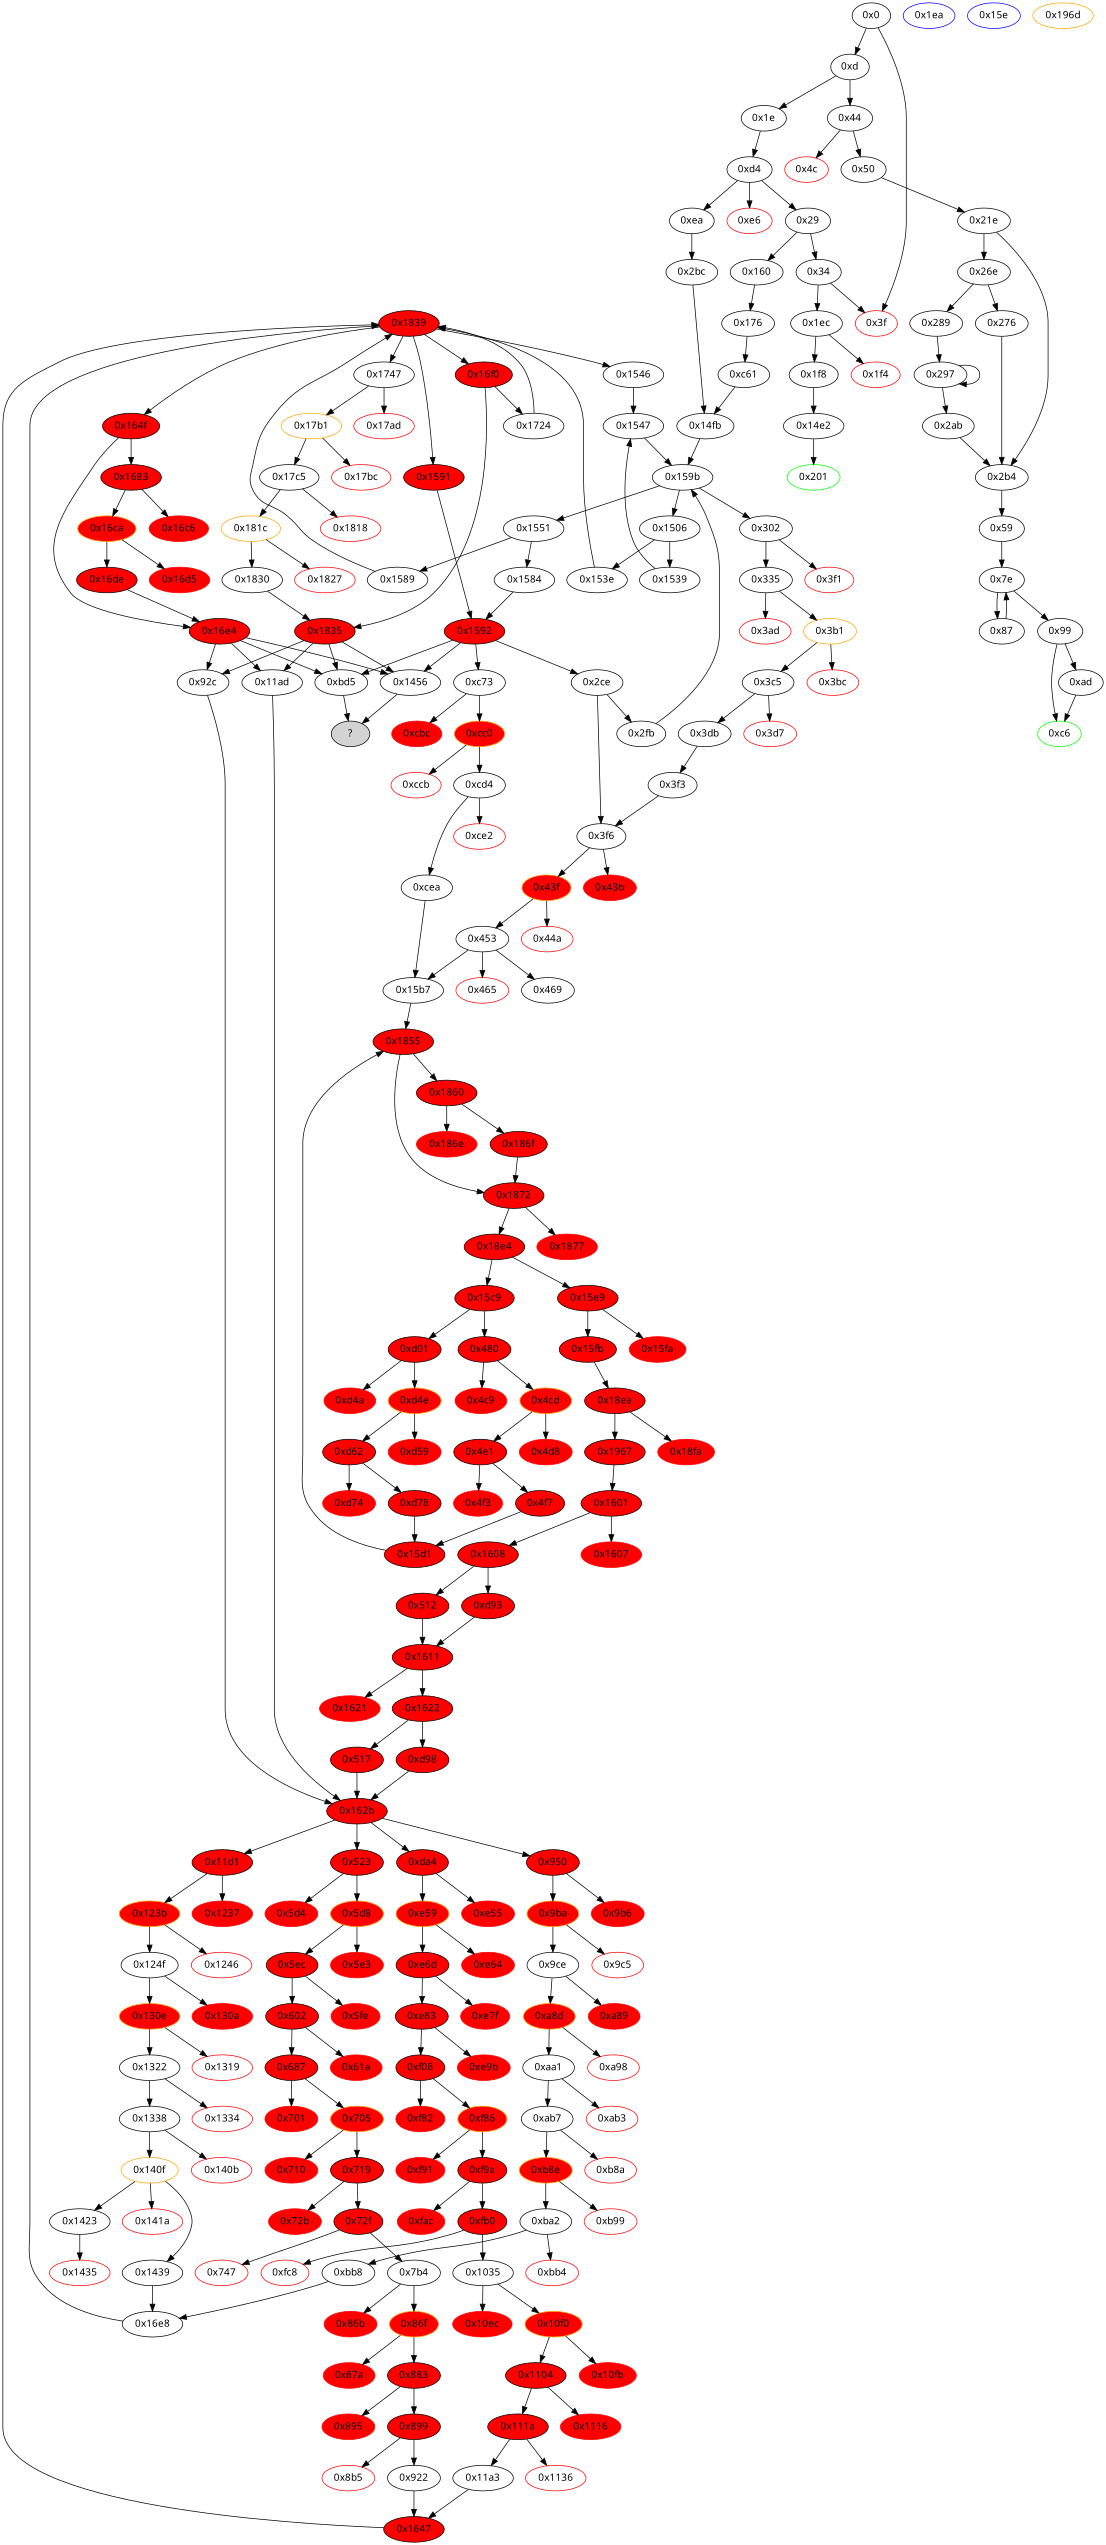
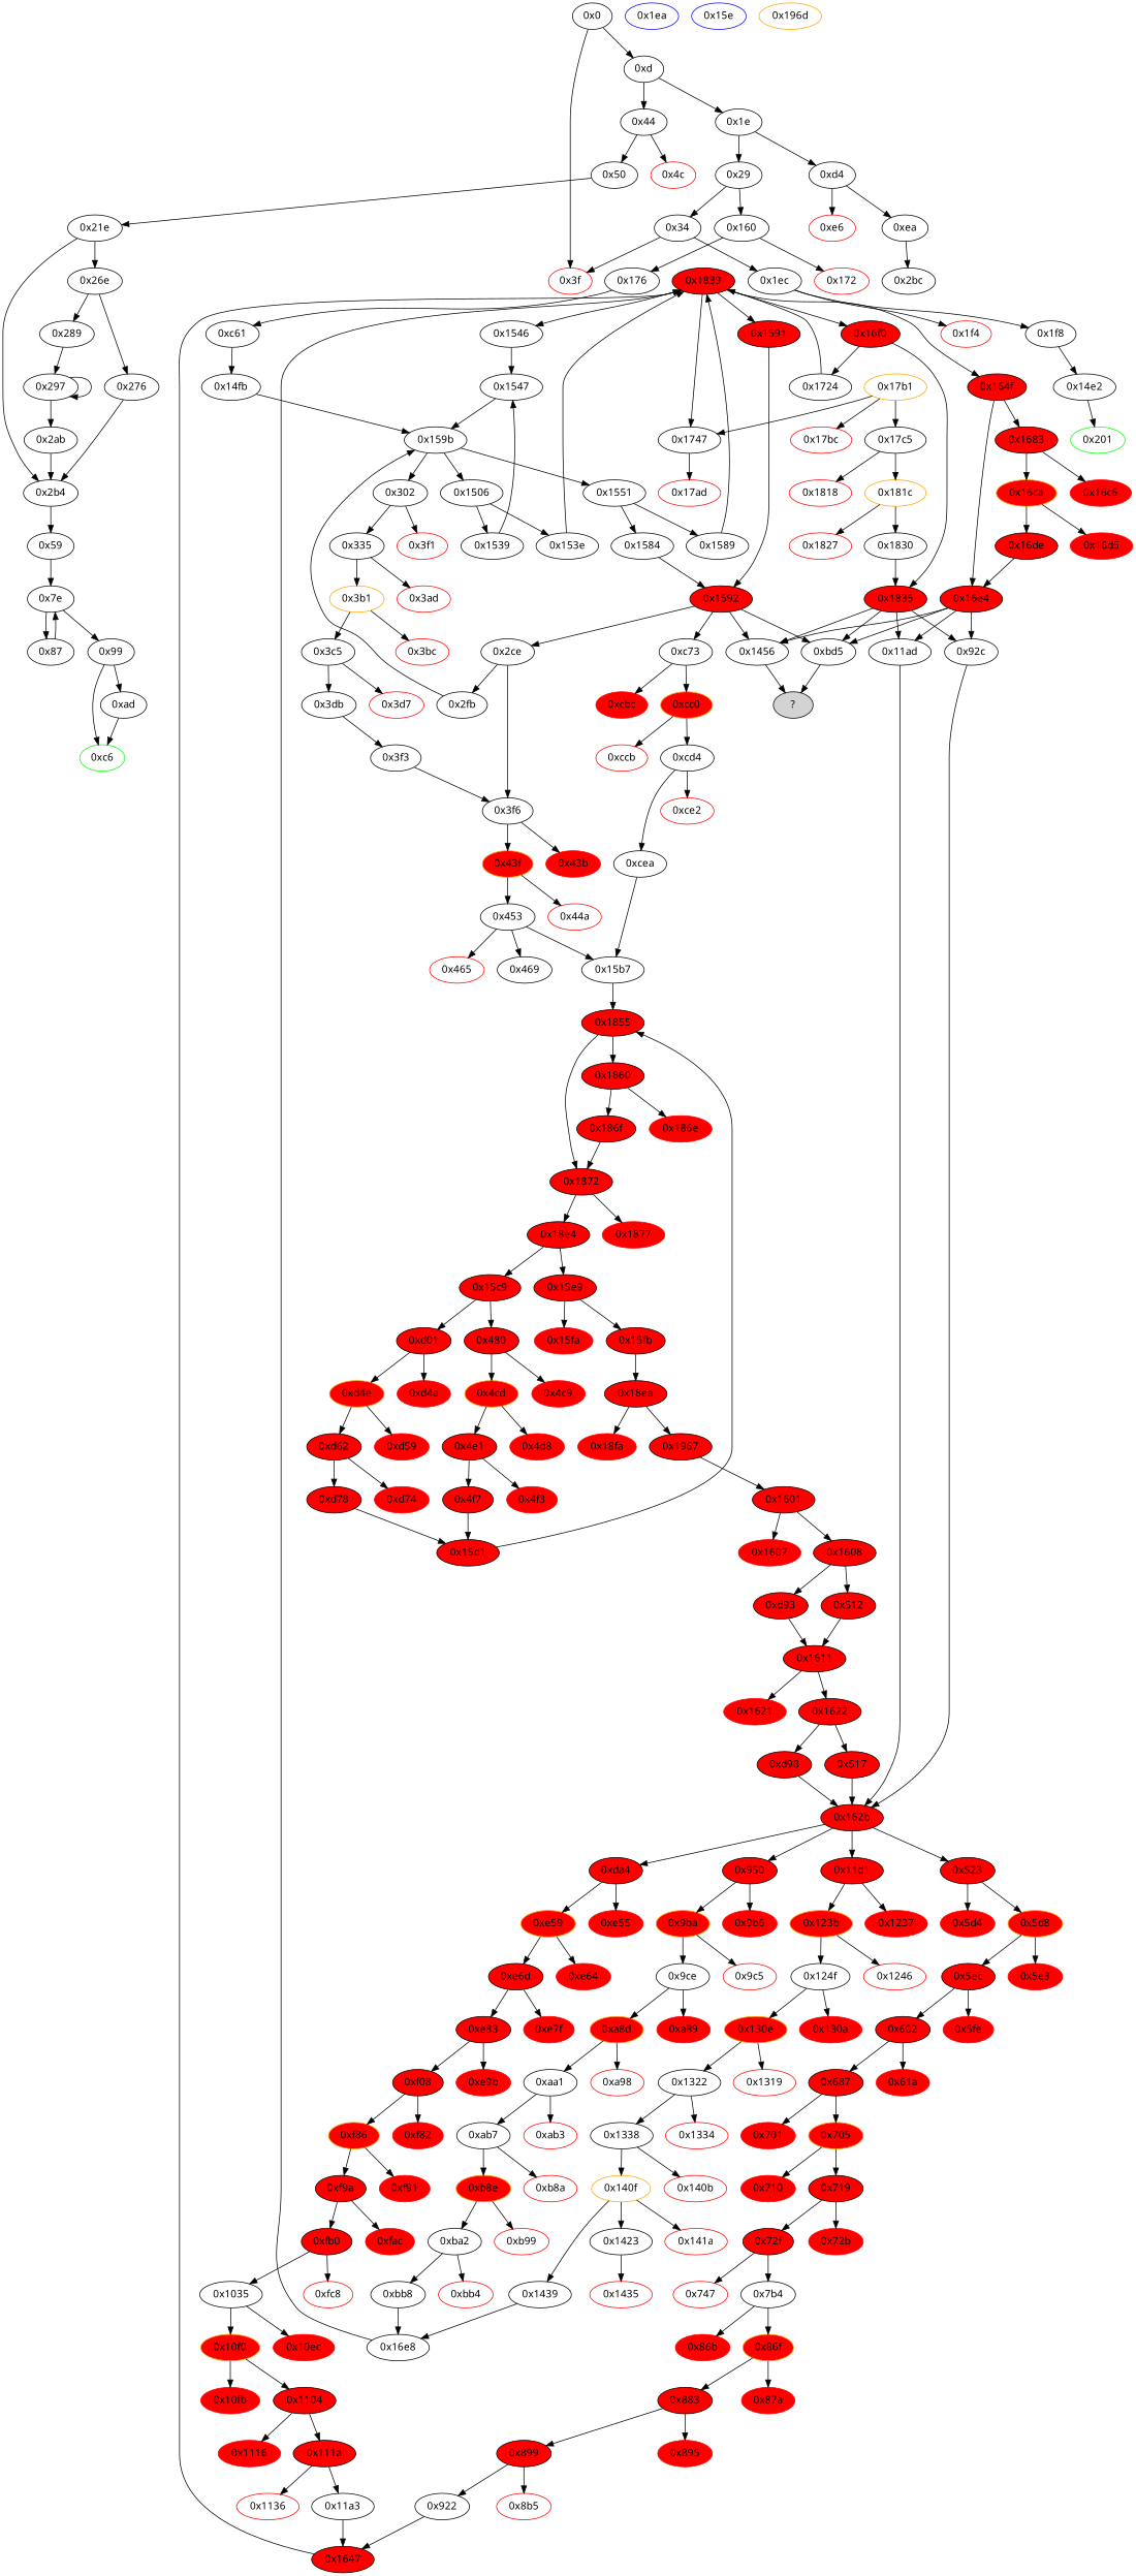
  digraph {
    fontname="Noto Sans"
    node [fillcolor=white fontname="Noto Sans" style=filled]
    edge [fontname="Noto Sans"]
    "0x1839" [fillcolor=red]
    "0x16e8"
    "0x164f" [fillcolor=red]
    "0x1546"
    "0x1747"
    "0x16f0" [fillcolor=red]
    "0x1591" [fillcolor=red]
    "0x162b" [fillcolor=red]
    "0x92c"
    "0x950" [fillcolor=red]
    "0x523" [fillcolor=red]
    "0xda4" [fillcolor=red]
    "0x11d1" [fillcolor=red]
    "0xf82" [color=red fillcolor=red]
    "0xe6d" [fillcolor=red]
    "0xe83" [fillcolor=red]
    "0xe7f" [color=red fillcolor=red]
    "0xf08" [fillcolor=red]
    "0xe9b" [color=red fillcolor=red]
    "0x1683" [fillcolor=red]
    "0x16ca" [color=orange fillcolor=red]
    "0x16c6" [color=red fillcolor=red]
    "0x16d5" [color=red fillcolor=red]
    "0x16de" [fillcolor=red]
    "0x130e" [color=orange fillcolor=red]
    "0x124f"
    "0x130a" [color=red fillcolor=red]
    "0x1322"
    "0x1319" [color=red]
    "0x1835" [fillcolor=red]
    "0x11ad"
    "0x1456"
    "0xbd5"
    "?" [fillcolor=""]
    "0x4f7" [fillcolor=red]
    "0x15d1" [fillcolor=red]
    "0x1855" [fillcolor=red]
    "0x895" [color=red fillcolor=red]
    "0x16e4" [fillcolor=red]
    "0x1647" [fillcolor=red]
    "0x922"
    "0x17b1" [color=orange]
    "0x17bc" [color=red]
    "0x17c5"
    "0x1818" [color=red]
    "0x181c" [color=orange]
    "0x9b6" [color=red fillcolor=red]
    "0xb8e" [color=orange fillcolor=red]
    "0xb99" [color=red]
    "0xba2"
    "0xbb4" [color=red]
    "0xbb8"
    "0x1592" [fillcolor=red]
    "0x1584"
    "0xc73"
    "0x2ce"
    "0x4d8" [color=red fillcolor=red]
    "0x8b5" [color=red]
    "0xe64" [color=red fillcolor=red]
    "0x1116" [color=red fillcolor=red]
    "0x747" [color=red]
    "0x5e3" [color=red fillcolor=red]
    "0x1f8"
    "0x14e2"
    "0x201" [color=green]
    "0x1607" [color=red fillcolor=red]
    "0x1338"
    "0x1334" [color=red]
    "0x1860" [fillcolor=red]
    "0x186f" [fillcolor=red]
    "0x186e" [color=red fillcolor=red]
    "0x1872" [fillcolor=red]
    "0x15fb" [fillcolor=red]
    "0x18ea" [fillcolor=red]
    "0x1967" [fillcolor=red]
    "0x18fa" [color=red fillcolor=red]
    "0xd93" [fillcolor=red]
    "0x1611" [fillcolor=red]
    "0x1621" [color=red fillcolor=red]
    "0x1622" [fillcolor=red]
    "0xe59" [color=orange fillcolor=red]
    "0x899" [fillcolor=red]
    "0x883" [fillcolor=red]
    "0x297"
    "0x2ab"
    "0x2b4"
    "0x176"
    "0xc61"
    "0x14fb"
    "0xcc0" [color=orange fillcolor=red]
    "0xccb" [color=red]
    "0xcd4"
    n93 [color=red label="0xce2"]
    "0xcea"
    "0x1237" [color=red fillcolor=red]
    "0x3f3"
    "0x3f6"
    "0x43b" [color=red fillcolor=red]
    "0x43f" [color=orange fillcolor=red]
    "0xcbc" [color=red fillcolor=red]
    "0x159b"
    "0x1506"
    "0x1551"
    "0x302"
    "0x1539"
    "0x153e"
    "0x1589"
    "0x3f1" [color=red]
    "0x335"
    "0x1ea" [color=blue]
    "0x705" [color=orange fillcolor=red]
    "0x710" [color=red fillcolor=red]
    "0x719" [fillcolor=red]
    "0x72b" [color=red fillcolor=red]
    "0x72f" [fillcolor=red]
    "0xfb0" [fillcolor=red]
    "0xfc8" [color=red]
    "0x1035"
    "0x10f0" [color=orange fillcolor=red]
    "0x10ec" [color=red fillcolor=red]
    "0x18e4" [fillcolor=red]
    "0x1877" [color=red fillcolor=red]
    "0x15c9" [fillcolor=red]
    "0x15e9" [fillcolor=red]
    "0x1439"
    "0xf86" [color=orange fillcolor=red]
    "0xf91" [color=red fillcolor=red]
    "0xf9a" [fillcolor=red]
    "0xa89" [color=red fillcolor=red]
    "0x1246" [color=red]
    "0x4e1" [fillcolor=red]
    "0x4f3" [color=red fillcolor=red]
    "0x1547"
    "0x3bc" [color=red]
    "0x21e"
    "0x26e"
    "0x59"
    "0x289"
    "0x276"
    "0xd01" [fillcolor=red]
    "0x480" [fillcolor=red]
    "0xd4a" [color=red fillcolor=red]
    "0xd4e" [color=orange fillcolor=red]
    "0x4cd" [color=orange fillcolor=red]
    "0x4c9" [color=red fillcolor=red]
    "0x2fb"
    "0x17ad" [color=red]
    "0x1724"
    "0x15b7"
    "0x140f" [color=orange]
    "0x140b" [color=red]
    "0x1601" [fillcolor=red]
    "0x1608" [fillcolor=red]
    "0x1827" [color=red]
    "0x3db"
    "0xd74" [color=red fillcolor=red]
    "0x87"
    "0x7e"
    "0x99"
    "0xa98" [color=red]
    "0x9ba" [color=orange fillcolor=red]
    "0x9c5" [color=red]
    "0x9ce"
    "0xa8d" [color=orange fillcolor=red]
    "0x517" [fillcolor=red]
    "0x15fa" [color=red fillcolor=red]
    "0x5fe" [color=red fillcolor=red]
    "0x453"
    "0x44a" [color=red]
    "0x3b1" [color=orange]
    "0x3c5"
    "0x3d7" [color=red]
    "0x3f" [color=red]
    "0x3ad" [color=red]
    "0x1435" [color=red]
    "0xfac" [color=red fillcolor=red]
    "0x160"
+   "0x172" [color=red]
    "0x141a" [color=red]
    "0x1423"
    "0x512" [fillcolor=red]
    "0x44"
    "0x50"
    "0x4c" [color=red]
    "0x10fb" [color=red fillcolor=red]
    "0x5d8" [color=orange fillcolor=red]
    "0x5d4" [color=red fillcolor=red]
    "0x5ec" [fillcolor=red]
    "0xe55" [color=red fillcolor=red]
    "0x123b" [color=orange fillcolor=red]
    "0x61a" [color=red fillcolor=red]
    "0x687" [fillcolor=red]
    "0x701" [color=red fillcolor=red]
    "0x29"
    "0x34"
    "0x1ec"
    "0xd98" [fillcolor=red]
    "0x1f4" [color=red]
    "0x1104" [fillcolor=red]
    "0x111a" [fillcolor=red]
    "0x0"
    "0xd"
    "0x1e"
    "0xd78" [fillcolor=red]
    "0x86f" [color=orange fillcolor=red]
    "0x87a" [color=red fillcolor=red]
    "0x1136" [color=red]
    "0x11a3"
    "0x602" [fillcolor=red]
    "0x2bc"
    "0xc6" [color=green]
    "0xad"
    "0xaa1"
    "0xab7"
    "0xab3" [color=red]
    "0x15e" [color=blue]
    "0x7b4"
    "0xd59" [color=red fillcolor=red]
    "0xd62" [fillcolor=red]
    "0xb8a" [color=red]
    "0xd4"
    "0xea"
    "0x86b" [color=red fillcolor=red]
    "0xe6" [color=red]
    "0x1830"
    "0x465" [color=red]
    "0x196d" [color=orange]
    "0x469"
    "0x1839" -> "0x164f"
    "0x1839" -> "0x1546"
    "0x1839" -> "0x1747"
    "0x1839" -> "0x16f0"
    "0x1839" -> "0x1591"
    "0x16e8" -> "0x1839"
    "0x164f" -> "0x1683"
    "0x164f" -> "0x16e4"
    "0x1546" -> "0x1547"
-   "0x1747" -> "0x17b1"
+   "0x17b1" -> "0x1747"
    "0x1747" -> "0x17ad"
    "0x16f0" -> "0x1835"
    "0x16f0" -> "0x1724"
    "0x1591" -> "0x1592"
    "0x162b" -> "0x950"
    "0x162b" -> "0x523"
    "0x162b" -> "0xda4"
    "0x162b" -> "0x11d1"
    "0x92c" -> "0x162b"
    "0x950" -> "0x9b6"
    "0x950" -> "0x9ba"
    "0x523" -> "0x5d8"
    "0x523" -> "0x5d4"
    "0xda4" -> "0xe59"
    "0xda4" -> "0xe55"
    "0x11d1" -> "0x1237"
    "0x11d1" -> "0x123b"
    "0xe6d" -> "0xe83"
    "0xe6d" -> "0xe7f"
    "0xe83" -> "0xf08"
    "0xe83" -> "0xe9b"
    "0xf08" -> "0xf82"
    "0xf08" -> "0xf86"
    "0x1683" -> "0x16ca"
    "0x1683" -> "0x16c6"
    "0x16ca" -> "0x16d5"
    "0x16ca" -> "0x16de"
    "0x16de" -> "0x16e4"
    "0x130e" -> "0x1322"
    "0x130e" -> "0x1319"
    "0x124f" -> "0x130e"
    "0x124f" -> "0x130a"
    "0x1322" -> "0x1338"
    "0x1322" -> "0x1334"
    "0x1835" -> "0x92c"
    "0x1835" -> "0x11ad"
    "0x1835" -> "0x1456"
    "0x1835" -> "0xbd5"
    "0x11ad" -> "0x162b"
    "0x1456" -> "?"
    "0xbd5" -> "?"
    "0x4f7" -> "0x15d1"
    "0x15d1" -> "0x1855"
    "0x1855" -> "0x1860"
    "0x1855" -> "0x1872"
    "0x16e4" -> "0x92c"
    "0x16e4" -> "0x11ad"
    "0x16e4" -> "0x1456"
    "0x16e4" -> "0xbd5"
    "0x1647" -> "0x1839"
    "0x922" -> "0x1647"
    "0x17b1" -> "0x17bc"
    "0x17b1" -> "0x17c5"
    "0x17c5" -> "0x1818"
    "0x17c5" -> "0x181c"
    "0x181c" -> "0x1827"
    "0x181c" -> "0x1830"
    "0xb8e" -> "0xb99"
    "0xb8e" -> "0xba2"
    "0xba2" -> "0xbb4"
    "0xba2" -> "0xbb8"
    "0xbb8" -> "0x16e8"
    "0x1592" -> "0x1456"
    "0x1592" -> "0xbd5"
    "0x1592" -> "0xc73"
    "0x1592" -> "0x2ce"
    "0x1584" -> "0x1592"
    "0xc73" -> "0xcc0"
    "0xc73" -> "0xcbc"
    "0x2ce" -> "0x3f6"
    "0x2ce" -> "0x2fb"
    "0x1f8" -> "0x14e2"
    "0x14e2" -> "0x201"
    "0x1338" -> "0x140f"
    "0x1338" -> "0x140b"
    "0x1860" -> "0x186f"
    "0x1860" -> "0x186e"
    "0x186f" -> "0x1872"
    "0x1872" -> "0x18e4"
    "0x1872" -> "0x1877"
    "0x15fb" -> "0x18ea"
    "0x18ea" -> "0x1967"
    "0x18ea" -> "0x18fa"
    "0x1967" -> "0x1601"
    "0xd93" -> "0x1611"
    "0x1611" -> "0x1621"
    "0x1611" -> "0x1622"
    "0x1622" -> "0x517"
    "0x1622" -> "0xd98"
    "0xe59" -> "0xe6d"
    "0xe59" -> "0xe64"
    "0x899" -> "0x922"
    "0x899" -> "0x8b5"
    "0x883" -> "0x895"
    "0x883" -> "0x899"
    "0x297" -> "0x297"
    "0x297" -> "0x2ab"
    "0x2ab" -> "0x2b4"
    "0x2b4" -> "0x59"
    "0x176" -> "0xc61"
    "0xc61" -> "0x14fb"
    "0x14fb" -> "0x159b"
    "0xcc0" -> "0xccb"
    "0xcc0" -> "0xcd4"
    "0xcd4" -> n93
    "0xcd4" -> "0xcea"
    "0xcea" -> "0x15b7"
    "0x3f3" -> "0x3f6"
    "0x3f6" -> "0x43b"
    "0x3f6" -> "0x43f"
    "0x43f" -> "0x453"
    "0x43f" -> "0x44a"
    "0x159b" -> "0x1506"
    "0x159b" -> "0x1551"
    "0x159b" -> "0x302"
    "0x1506" -> "0x1539"
    "0x1506" -> "0x153e"
    "0x1551" -> "0x1584"
    "0x1551" -> "0x1589"
    "0x302" -> "0x3f1"
    "0x302" -> "0x335"
    "0x1539" -> "0x1547"
    "0x153e" -> "0x1839"
    "0x1589" -> "0x1839"
    "0x335" -> "0x3b1"
    "0x335" -> "0x3ad"
    "0x705" -> "0x710"
    "0x705" -> "0x719"
    "0x719" -> "0x72b"
    "0x719" -> "0x72f"
    "0x72f" -> "0x747"
    "0x72f" -> "0x7b4"
    "0xfb0" -> "0xfc8"
    "0xfb0" -> "0x1035"
    "0x1035" -> "0x10f0"
    "0x1035" -> "0x10ec"
    "0x10f0" -> "0x10fb"
    "0x10f0" -> "0x1104"
    "0x18e4" -> "0x15c9"
    "0x18e4" -> "0x15e9"
    "0x15c9" -> "0xd01"
    "0x15c9" -> "0x480"
    "0x15e9" -> "0x15fb"
    "0x15e9" -> "0x15fa"
    "0x1439" -> "0x16e8"
    "0xf86" -> "0xf91"
    "0xf86" -> "0xf9a"
    "0xf9a" -> "0xfb0"
    "0xf9a" -> "0xfac"
    "0x4e1" -> "0x4f7"
    "0x4e1" -> "0x4f3"
    "0x1547" -> "0x159b"
    "0x21e" -> "0x2b4"
    "0x21e" -> "0x26e"
    "0x26e" -> "0x289"
    "0x26e" -> "0x276"
    "0x59" -> "0x7e"
    "0x289" -> "0x297"
    "0x276" -> "0x2b4"
    "0xd01" -> "0xd4a"
    "0xd01" -> "0xd4e"
    "0x480" -> "0x4cd"
    "0x480" -> "0x4c9"
    "0xd4e" -> "0xd59"
    "0xd4e" -> "0xd62"
    "0x4cd" -> "0x4d8"
    "0x4cd" -> "0x4e1"
    "0x2fb" -> "0x159b"
    "0x1724" -> "0x1839"
    "0x15b7" -> "0x1855"
    "0x140f" -> "0x1439"
    "0x140f" -> "0x141a"
    "0x140f" -> "0x1423"
    "0x1601" -> "0x1607"
    "0x1601" -> "0x1608"
    "0x1608" -> "0xd93"
    "0x1608" -> "0x512"
    "0x3db" -> "0x3f3"
    "0x87" -> "0x7e"
    "0x7e" -> "0x87"
    "0x7e" -> "0x99"
    "0x99" -> "0xc6"
    "0x99" -> "0xad"
    "0x9ba" -> "0x9c5"
    "0x9ba" -> "0x9ce"
    "0x9ce" -> "0xa89"
    "0x9ce" -> "0xa8d"
    "0xa8d" -> "0xa98"
    "0xa8d" -> "0xaa1"
    "0x517" -> "0x162b"
    "0x453" -> "0x15b7"
    "0x453" -> "0x465"
    "0x453" -> "0x469"
    "0x3b1" -> "0x3bc"
    "0x3b1" -> "0x3c5"
    "0x3c5" -> "0x3db"
    "0x3c5" -> "0x3d7"
    "0x160" -> "0x176"
+   "0x160" -> "0x172"
    "0x1423" -> "0x1435"
    "0x512" -> "0x1611"
    "0x44" -> "0x50"
    "0x44" -> "0x4c"
    "0x50" -> "0x21e"
    "0x5d8" -> "0x5e3"
    "0x5d8" -> "0x5ec"
    "0x5ec" -> "0x5fe"
    "0x5ec" -> "0x602"
    "0x123b" -> "0x124f"
    "0x123b" -> "0x1246"
    "0x687" -> "0x705"
    "0x687" -> "0x701"
    "0x29" -> "0x160"
    "0x29" -> "0x34"
    "0x34" -> "0x3f"
    "0x34" -> "0x1ec"
    "0x1ec" -> "0x1f8"
    "0x1ec" -> "0x1f4"
    "0xd98" -> "0x162b"
    "0x1104" -> "0x1116"
    "0x1104" -> "0x111a"
    "0x111a" -> "0x1136"
    "0x111a" -> "0x11a3"
    "0x0" -> "0x3f"
    "0x0" -> "0xd"
    "0xd" -> "0x44"
    "0xd" -> "0x1e"
-   "0xd4" -> "0x29"
+   "0x1e" -> "0x29"
    "0x1e" -> "0xd4"
    "0xd78" -> "0x15d1"
    "0x86f" -> "0x883"
    "0x86f" -> "0x87a"
    "0x11a3" -> "0x1647"
    "0x602" -> "0x61a"
    "0x602" -> "0x687"
-   "0x2bc" -> "0x14fb"
    "0xad" -> "0xc6"
    "0xaa1" -> "0xab7"
    "0xaa1" -> "0xab3"
    "0xab7" -> "0xb8e"
    "0xab7" -> "0xb8a"
    "0x7b4" -> "0x86f"
    "0x7b4" -> "0x86b"
    "0xd62" -> "0xd74"
    "0xd62" -> "0xd78"
    "0xd4" -> "0xea"
    "0xd4" -> "0xe6"
    "0xea" -> "0x2bc"
    "0x1830" -> "0x1835"
  }
